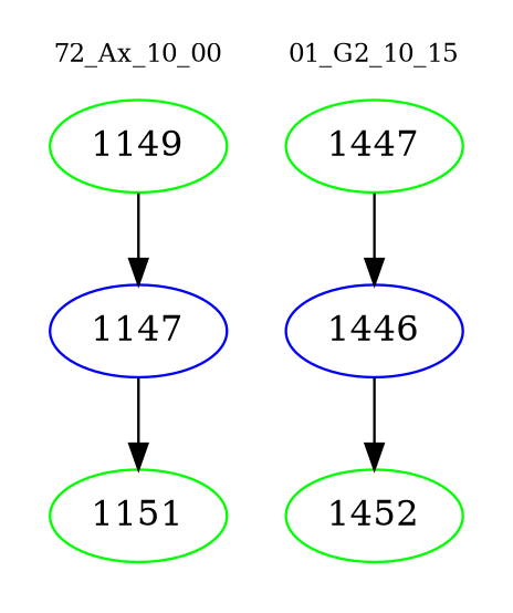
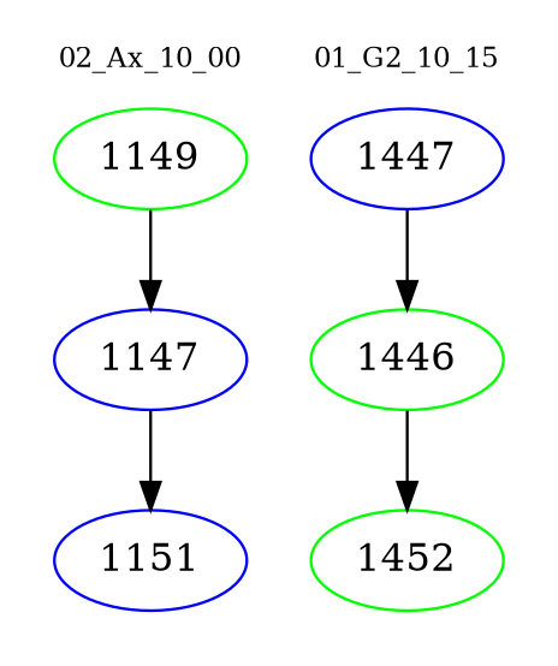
  digraph {
    node [color=green]
    edge [color=black]
    n1 [label=1149]
    n2 [color=blue label=1147]
-   n3 [label=1151]
-   n4 [label=1447]
-   n5 [color=blue label=1446]
+   n3 [color=blue label=1151]
+   n4 [color=blue label=1447]
+   n5 [label=1446]
    n6 [label=1452]
    subgraph cluster_1 {
      color=white
      fontsize=10
-     label="72_Ax_10_00"
+     label="02_Ax_10_00"
      n1
      n2
      n3
    }
    subgraph cluster_2 {
      color=white
      fontsize=10
      label="01_G2_10_15"
      n4
      n5
      n6
    }
    n1 -> n2
    n2 -> n3
    n4 -> n5
    n5 -> n6
  }
